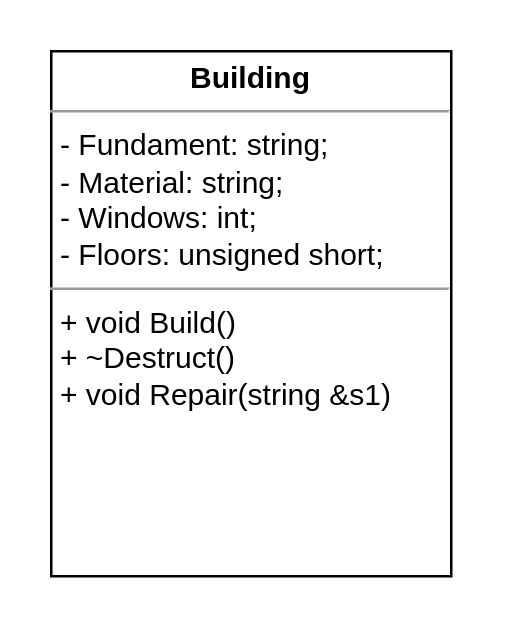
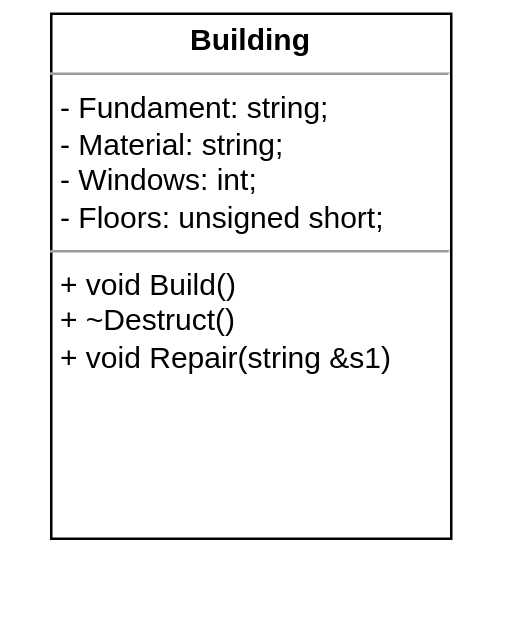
  <mxCell id="0" />
  <mxCell id="1" parent="0" />
- <mxCell id="2" value="&lt;p style=&quot;margin:0px;margin-top:4px;text-align:center;&quot;&gt;&lt;b&gt;Building&lt;/b&gt;&lt;/p&gt;&lt;hr size=&quot;1&quot;&gt;&lt;p style=&quot;margin:0px;margin-left:4px;&quot;&gt;- Fundament: string;&lt;/p&gt;&lt;p style=&quot;margin:0px;margin-left:4px;&quot;&gt;- Material: string;&lt;/p&gt;&lt;p style=&quot;margin:0px;margin-left:4px;&quot;&gt;- Windows: int;&lt;/p&gt;&lt;p style=&quot;margin:0px;margin-left:4px;&quot;&gt;- Floors: unsigned short;&lt;/p&gt;&lt;hr size=&quot;1&quot;&gt;&lt;p style=&quot;margin:0px;margin-left:4px;&quot;&gt;+ void Build()&lt;/p&gt;&lt;p style=&quot;margin:0px;margin-left:4px;&quot;&gt;+ ~Destruct()&lt;/p&gt;&lt;p style=&quot;margin:0px;margin-left:4px;&quot;&gt;+ void Repair(string &amp;amp;s1)&lt;/p&gt;&lt;p style=&quot;margin:0px;margin-left:4px;&quot;&gt;&lt;br&gt;&lt;/p&gt;" style="verticalAlign=top;align=left;overflow=fill;fontSize=12;fontFamily=Helvetica;html=1;" vertex="1" parent="1"><mxGeometry x="20" y="20" width="160" height="210" as="geometry" /></mxCell>
+ <mxCell id="2" value="&lt;p style=&quot;margin:0px;margin-top:4px;text-align:center;&quot;&gt;&lt;b&gt;Building&lt;/b&gt;&lt;/p&gt;&lt;hr size=&quot;1&quot;&gt;&lt;p style=&quot;margin:0px;margin-left:4px;&quot;&gt;- Fundament: string;&lt;/p&gt;&lt;p style=&quot;margin:0px;margin-left:4px;&quot;&gt;- Material: string;&lt;/p&gt;&lt;p style=&quot;margin:0px;margin-left:4px;&quot;&gt;- Windows: int;&lt;/p&gt;&lt;p style=&quot;margin:0px;margin-left:4px;&quot;&gt;- Floors: unsigned short;&lt;/p&gt;&lt;hr size=&quot;1&quot;&gt;&lt;p style=&quot;margin:0px;margin-left:4px;&quot;&gt;+ void Build()&lt;/p&gt;&lt;p style=&quot;margin:0px;margin-left:4px;&quot;&gt;+ ~Destruct()&lt;/p&gt;&lt;p style=&quot;margin:0px;margin-left:4px;&quot;&gt;+ void Repair(string &amp;amp;s1)&lt;/p&gt;&lt;p style=&quot;margin:0px;margin-left:4px;&quot;&gt;&lt;br&gt;&lt;/p&gt;" style="verticalAlign=top;align=left;overflow=fill;fontSize=12;fontFamily=Helvetica;html=1;" vertex="1" parent="1"><mxGeometry x="20" y="5" width="160" height="210" as="geometry" /></mxCell>
